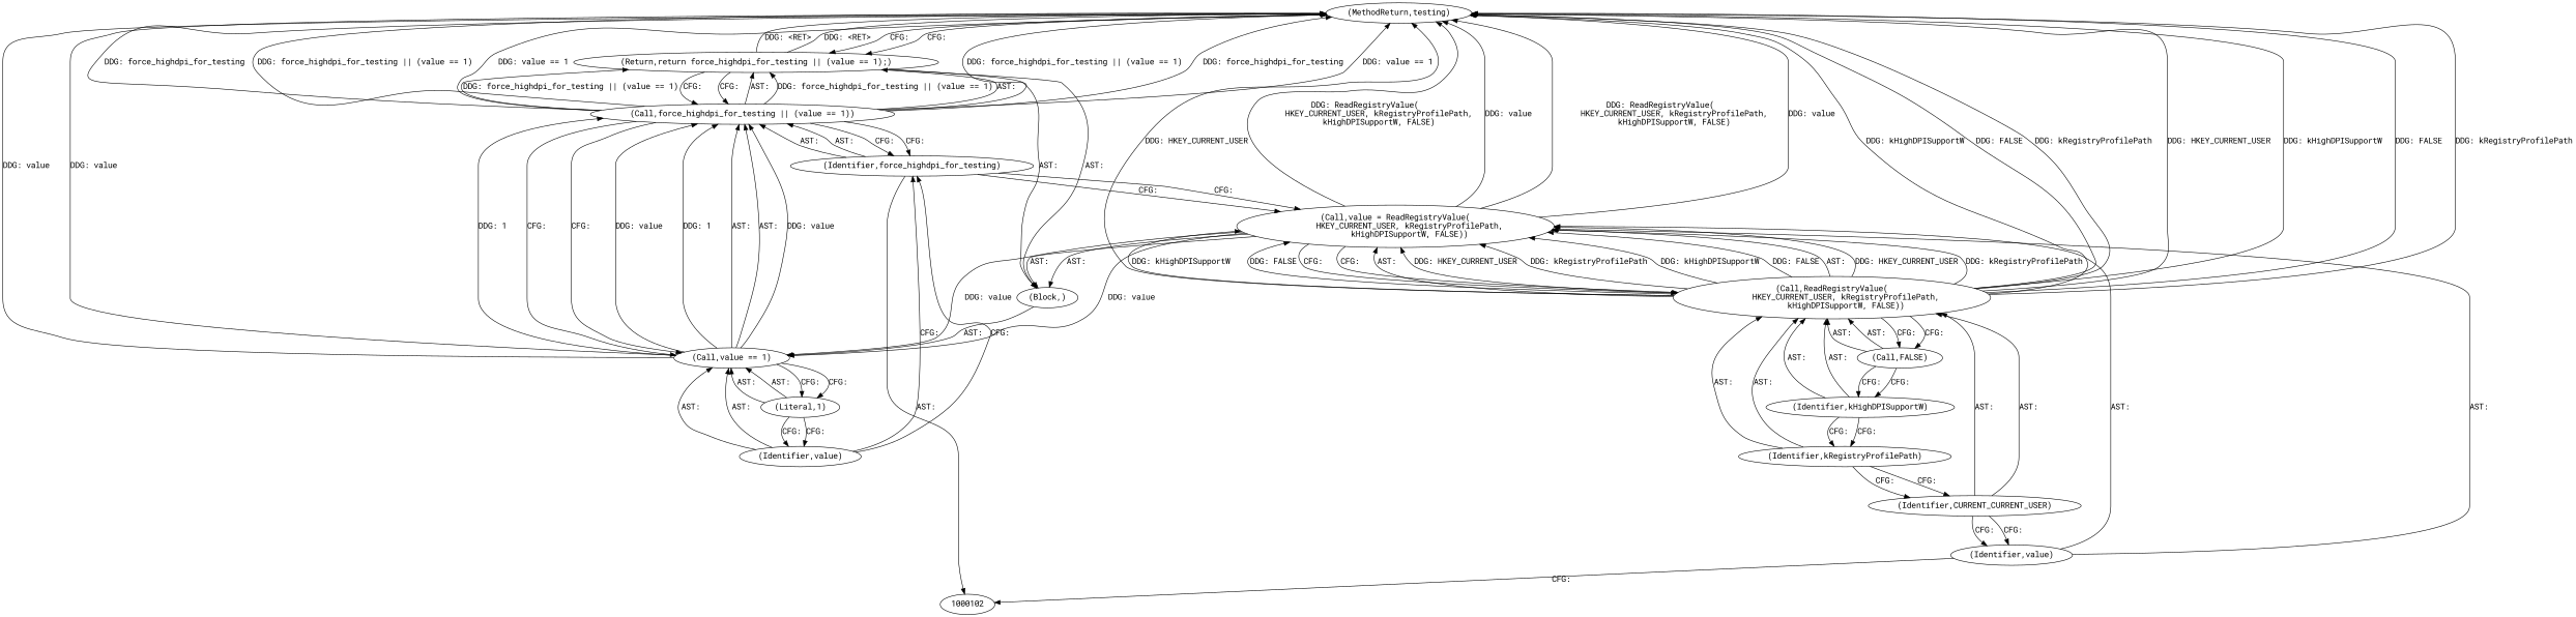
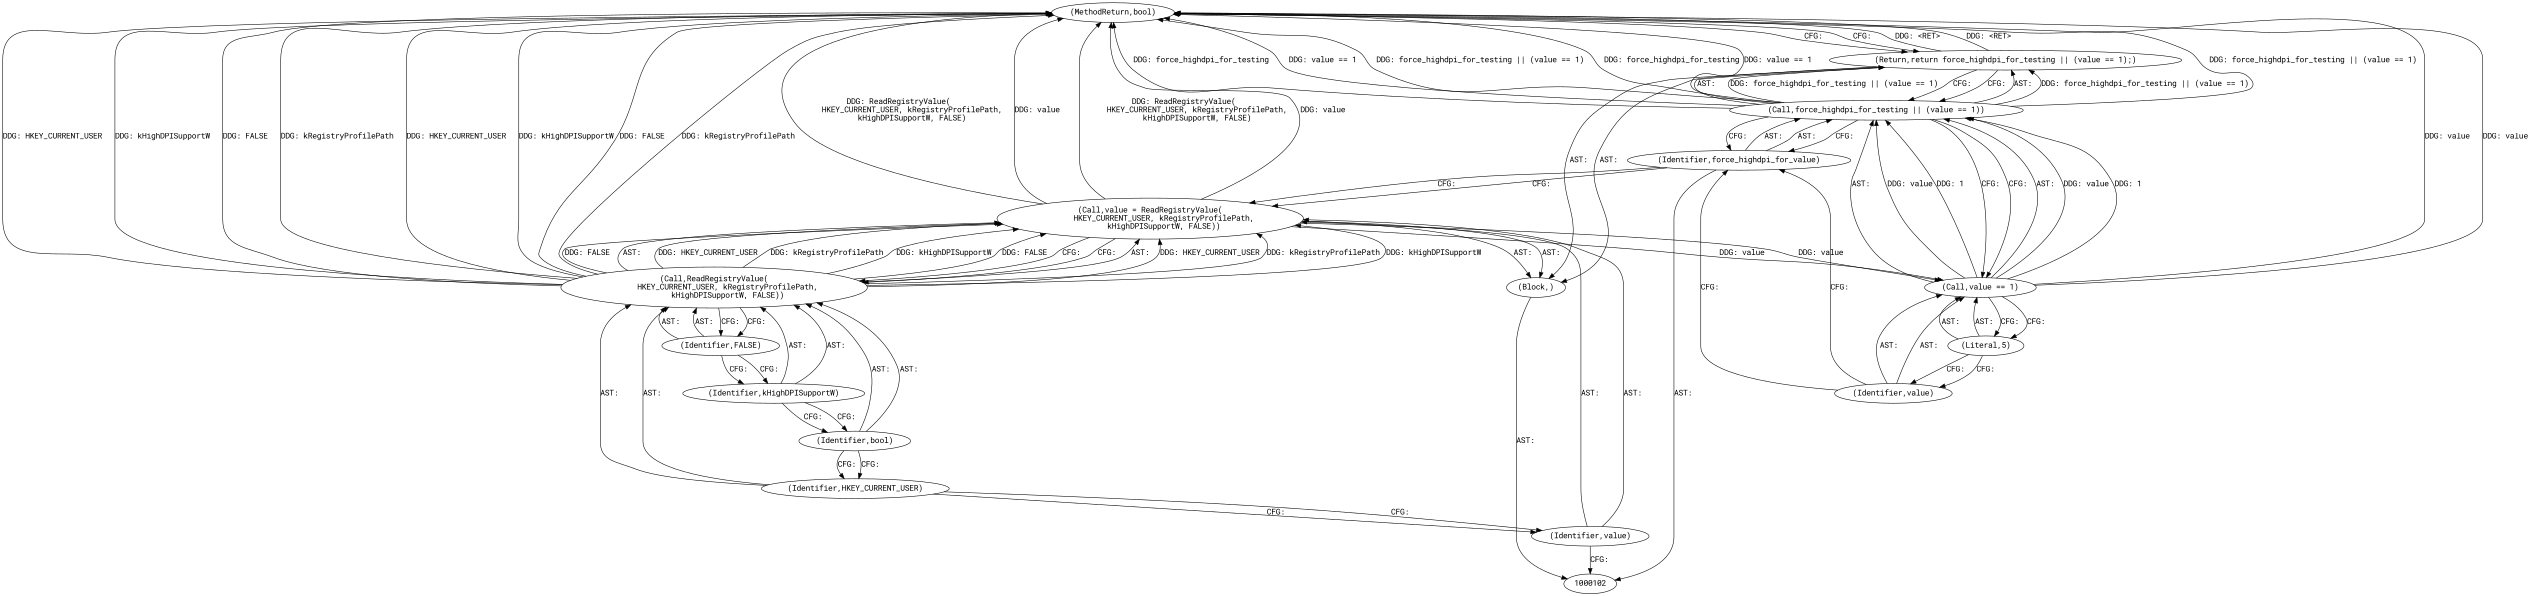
  digraph {
    fontname="Roboto Mono"
    node [fontname="Roboto Mono"]
    edge [fontname="Roboto Mono"]
-   n1 [label="(MethodReturn,testing)"]
+   n1 [label="(MethodReturn,bool)"]
    n2 [label="(Return,return force_highdpi_for_testing || (value == 1);)"]
    n3 [label="(Block,)"]
    n4 [label="(Call,force_highdpi_for_testing || (value == 1))"]
    1000102
    n6 [label="(Call,value = ReadRegistryValue(\n      HKEY_CURRENT_USER, kRegistryProfilePath,\n      kHighDPISupportW, FALSE))"]
    n7 [label="(Call,ReadRegistryValue(\n      HKEY_CURRENT_USER, kRegistryProfilePath,\n      kHighDPISupportW, FALSE))"]
    n8 [label="(Call,value == 1)"]
-   n9 [label="(Call,FALSE)"]
-   n10 [label="(Literal,1)"]
+   n9 [label="(Identifier,FALSE)"]
+   n10 [label="(Literal,5)"]
    n11 [label="(Identifier,value)"]
    n12 [label="(Identifier,kHighDPISupportW)"]
-   n13 [label="(Identifier,kRegistryProfilePath)"]
-   n14 [label="(Identifier,CURRENT_CURRENT_USER)"]
-   n15 [label="(Identifier,force_highdpi_for_testing)"]
+   n13 [label="(Identifier,bool)"]
+   n14 [label="(Identifier,HKEY_CURRENT_USER)"]
+   n15 [label="(Identifier,force_highdpi_for_value)"]
    n16 [label="(Identifier,value)"]
    n1 -> n2 [label="CFG: "]
    n1 -> n2 [label="CFG: "]
    n2 -> n1 [label="DDG: <RET>"]
    n2 -> n1 [label="DDG: <RET>"]
    n2 -> n3 [label="AST: "]
    n2 -> n3 [label="AST: "]
    n2 -> n4 [label="CFG: "]
    n2 -> n4 [label="CFG: "]
-   n3 -> n8 [label="AST: "]
+   n3 -> 1000102 [label="AST: "]
    n4 -> n1 [label="DDG: force_highdpi_for_testing"]
    n4 -> n1 [label="DDG: value == 1"]
    n4 -> n1 [label="DDG: force_highdpi_for_testing || (value == 1)"]
    n4 -> n1 [label="DDG: force_highdpi_for_testing"]
    n4 -> n1 [label="DDG: value == 1"]
    n4 -> n1 [label="DDG: force_highdpi_for_testing || (value == 1)"]
    n4 -> n2 [label="AST: "]
    n4 -> n2 [label="DDG: force_highdpi_for_testing || (value == 1)"]
    n4 -> n2 [label="AST: "]
    n4 -> n2 [label="DDG: force_highdpi_for_testing || (value == 1)"]
    n4 -> n8 [label="CFG: "]
    n4 -> n8 [label="CFG: "]
    n4 -> n15 [label="CFG: "]
    n4 -> n15 [label="CFG: "]
    n6 -> n1 [label="DDG: ReadRegistryValue(\n      HKEY_CURRENT_USER, kRegistryProfilePath,\n      kHighDPISupportW, FALSE)"]
    n6 -> n1 [label="DDG: value"]
    n6 -> n1 [label="DDG: ReadRegistryValue(\n      HKEY_CURRENT_USER, kRegistryProfilePath,\n      kHighDPISupportW, FALSE)"]
    n6 -> n1 [label="DDG: value"]
    n6 -> n3 [label="AST: "]
    n6 -> n3 [label="AST: "]
    n6 -> n7 [label="CFG: "]
    n6 -> n7 [label="CFG: "]
    n6 -> n8 [label="DDG: value"]
    n6 -> n8 [label="DDG: value"]
    n7 -> n1 [label="DDG: HKEY_CURRENT_USER"]
    n7 -> n1 [label="DDG: kHighDPISupportW"]
    n7 -> n1 [label="DDG: FALSE"]
    n7 -> n1 [label="DDG: kRegistryProfilePath"]
    n7 -> n1 [label="DDG: HKEY_CURRENT_USER"]
    n7 -> n1 [label="DDG: kHighDPISupportW"]
    n7 -> n1 [label="DDG: FALSE"]
    n7 -> n1 [label="DDG: kRegistryProfilePath"]
    n7 -> n6 [label="AST: "]
    n7 -> n6 [label="DDG: HKEY_CURRENT_USER"]
    n7 -> n6 [label="DDG: kRegistryProfilePath"]
    n7 -> n6 [label="DDG: kHighDPISupportW"]
    n7 -> n6 [label="DDG: FALSE"]
    n7 -> n6 [label="AST: "]
    n7 -> n6 [label="DDG: HKEY_CURRENT_USER"]
    n7 -> n6 [label="DDG: kRegistryProfilePath"]
    n7 -> n6 [label="DDG: kHighDPISupportW"]
    n7 -> n6 [label="DDG: FALSE"]
    n7 -> n9 [label="CFG: "]
    n7 -> n9 [label="CFG: "]
    n8 -> n1 [label="DDG: value"]
    n8 -> n1 [label="DDG: value"]
    n8 -> n4 [label="AST: "]
    n8 -> n4 [label="DDG: value"]
    n8 -> n4 [label="DDG: 1"]
    n8 -> n4 [label="AST: "]
    n8 -> n4 [label="DDG: value"]
    n8 -> n4 [label="DDG: 1"]
    n8 -> n10 [label="CFG: "]
    n8 -> n10 [label="CFG: "]
    n9 -> n7 [label="AST: "]
    n9 -> n7 [label="AST: "]
    n9 -> n12 [label="CFG: "]
    n9 -> n12 [label="CFG: "]
    n10 -> n8 [label="AST: "]
    n10 -> n8 [label="AST: "]
    n10 -> n16 [label="CFG: "]
    n10 -> n16 [label="CFG: "]
    n11 -> 1000102 [label="CFG: "]
    n11 -> n6 [label="AST: "]
    n11 -> n6 [label="AST: "]
    n12 -> n7 [label="AST: "]
    n12 -> n7 [label="AST: "]
    n12 -> n13 [label="CFG: "]
    n12 -> n13 [label="CFG: "]
    n13 -> n7 [label="AST: "]
    n13 -> n7 [label="AST: "]
    n13 -> n14 [label="CFG: "]
    n13 -> n14 [label="CFG: "]
    n14 -> n7 [label="AST: "]
    n14 -> n7 [label="AST: "]
    n14 -> n11 [label="CFG: "]
    n14 -> n11 [label="CFG: "]
    n15 -> n4 [label="AST: "]
    n15 -> n4 [label="AST: "]
    n15 -> 1000102 [label="AST: "]
    n15 -> n6 [label="CFG: "]
    n15 -> n6 [label="CFG: "]
    n16 -> n8 [label="AST: "]
    n16 -> n8 [label="AST: "]
    n16 -> n15 [label="CFG: "]
    n16 -> n15 [label="CFG: "]
  }
